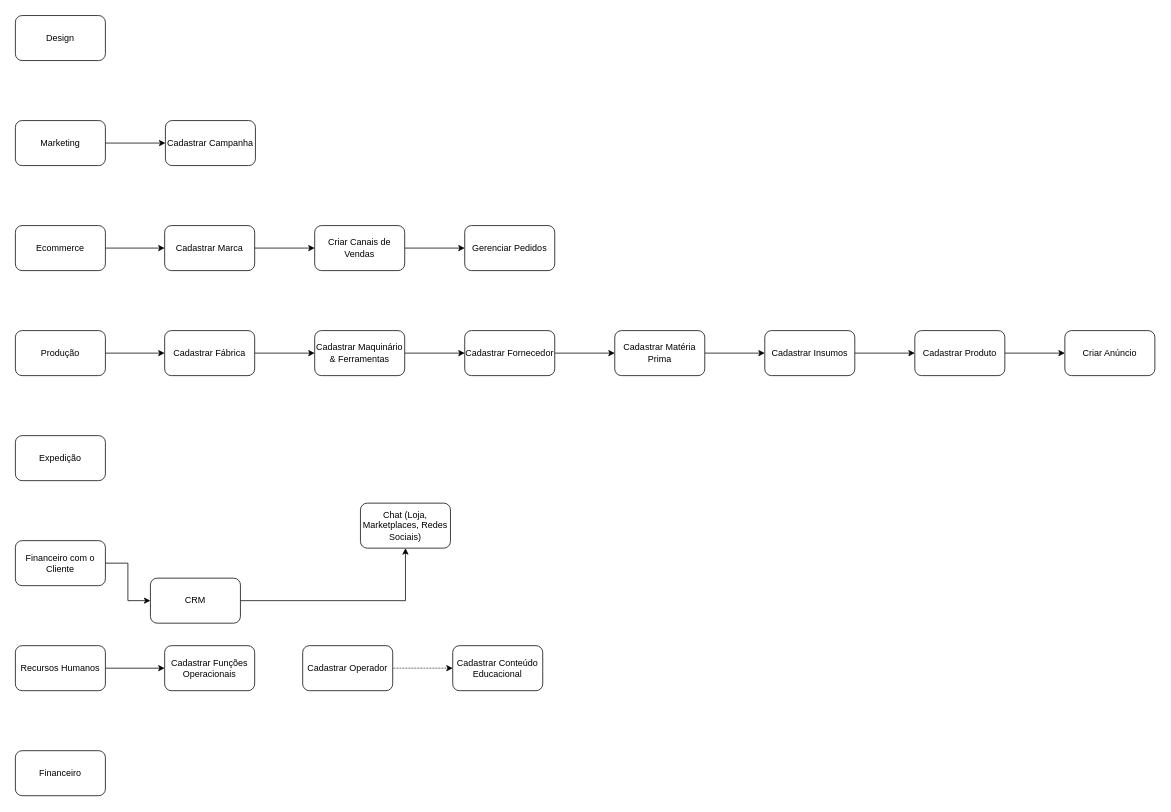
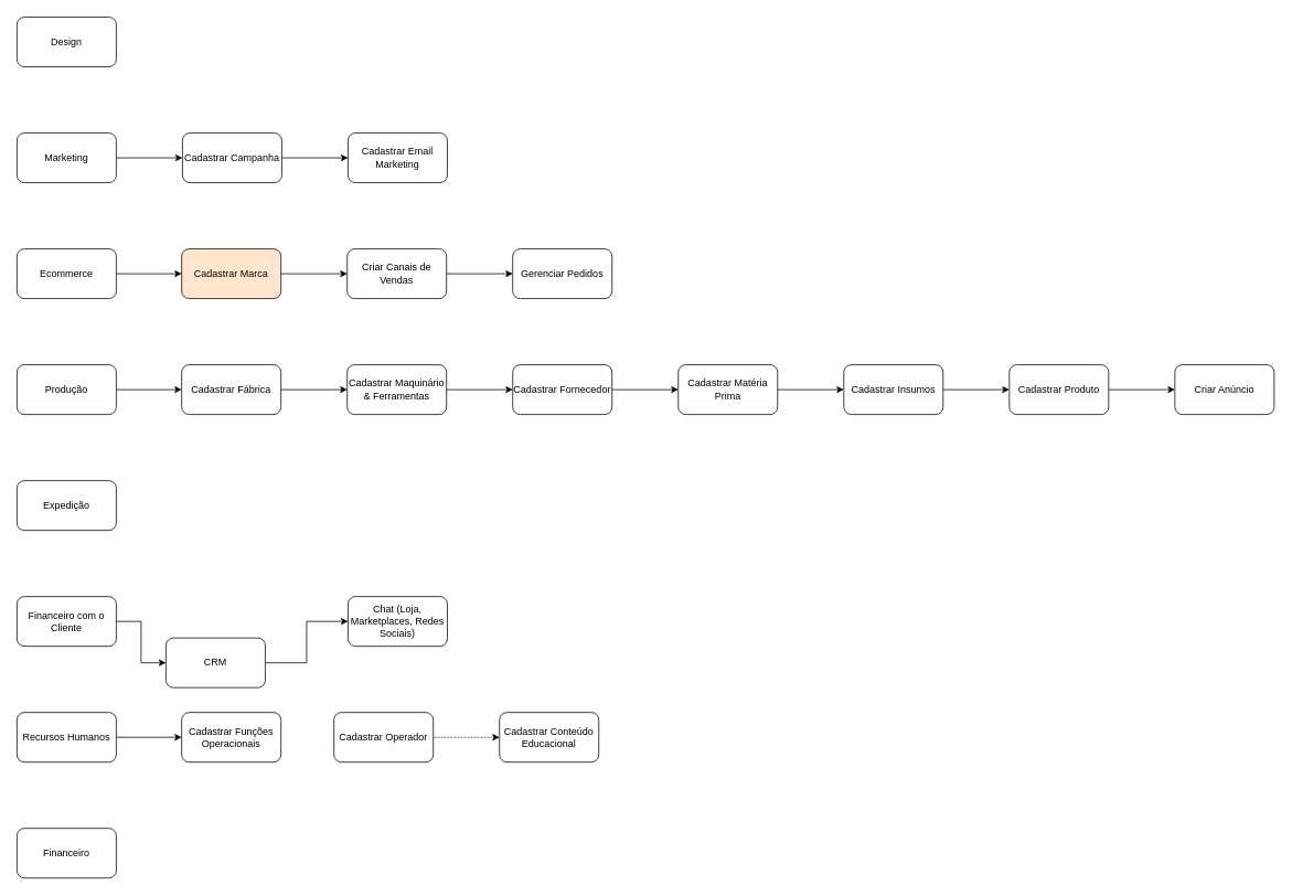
  <mxCell id="0" />
  <mxCell id="1" parent="0" />
  <mxCell id="2" value="Cadastrar Funções Operacionais" style="rounded=1;whiteSpace=wrap;html=1;" parent="1" vertex="1"><mxGeometry x="219" y="860" width="120" height="60" as="geometry" /></mxCell>
  <mxCell id="3" value="" style="edgeStyle=orthogonalEdgeStyle;rounded=0;orthogonalLoop=1;jettySize=auto;html=1;dashed=1;dashPattern=1 1;strokeWidth=1;" parent="1" source="4" target="42" edge="1"><mxGeometry relative="1" as="geometry" /></mxCell>
  <mxCell id="4" value="Cadastrar Operador" style="rounded=1;whiteSpace=wrap;html=1;" parent="1" vertex="1"><mxGeometry x="403" y="860" width="120" height="60" as="geometry" /></mxCell>
  <mxCell id="5" value="" style="edgeStyle=orthogonalEdgeStyle;rounded=0;orthogonalLoop=1;jettySize=auto;html=1;" parent="1" source="6" target="40" edge="1"><mxGeometry relative="1" as="geometry" /></mxCell>
- <mxCell id="6" value="Cadastrar Marca" style="rounded=1;whiteSpace=wrap;html=1;" parent="1" vertex="1"><mxGeometry x="219" y="300" width="120" height="60" as="geometry" /></mxCell>
+ <mxCell id="6" value="Cadastrar Marca" style="rounded=1;whiteSpace=wrap;html=1;fillColor=#ffe6cc;" parent="1" vertex="1"><mxGeometry x="219" y="300" width="120" height="60" as="geometry" /></mxCell>
  <mxCell id="7" value="" style="edgeStyle=orthogonalEdgeStyle;rounded=0;orthogonalLoop=1;jettySize=auto;html=1;" parent="1" source="8" target="10" edge="1"><mxGeometry relative="1" as="geometry" /></mxCell>
  <mxCell id="8" value="Cadastrar Fábrica" style="rounded=1;whiteSpace=wrap;html=1;" parent="1" vertex="1"><mxGeometry x="219" y="440" width="120" height="60" as="geometry" /></mxCell>
  <mxCell id="9" value="" style="edgeStyle=orthogonalEdgeStyle;rounded=0;orthogonalLoop=1;jettySize=auto;html=1;" parent="1" source="10" target="12" edge="1"><mxGeometry relative="1" as="geometry" /></mxCell>
  <mxCell id="10" value="Cadastrar Maquinário &amp;amp; Ferramentas" style="whiteSpace=wrap;html=1;rounded=1;" parent="1" vertex="1"><mxGeometry x="419" y="440" width="120" height="60" as="geometry" /></mxCell>
  <mxCell id="11" value="" style="edgeStyle=orthogonalEdgeStyle;rounded=0;orthogonalLoop=1;jettySize=auto;html=1;" parent="1" source="12" target="14" edge="1"><mxGeometry relative="1" as="geometry" /></mxCell>
  <mxCell id="12" value="Cadastrar Fornecedor" style="whiteSpace=wrap;html=1;rounded=1;" parent="1" vertex="1"><mxGeometry x="619" y="440" width="120" height="60" as="geometry" /></mxCell>
  <mxCell id="13" value="" style="edgeStyle=orthogonalEdgeStyle;rounded=0;orthogonalLoop=1;jettySize=auto;html=1;" parent="1" source="14" target="16" edge="1"><mxGeometry relative="1" as="geometry" /></mxCell>
  <mxCell id="14" value="Cadastrar Matéria Prima" style="whiteSpace=wrap;html=1;rounded=1;" parent="1" vertex="1"><mxGeometry x="819" y="440" width="120" height="60" as="geometry" /></mxCell>
  <mxCell id="15" value="" style="edgeStyle=orthogonalEdgeStyle;rounded=0;orthogonalLoop=1;jettySize=auto;html=1;" parent="1" source="16" target="18" edge="1"><mxGeometry relative="1" as="geometry" /></mxCell>
  <mxCell id="16" value="Cadastrar Insumos" style="whiteSpace=wrap;html=1;rounded=1;" parent="1" vertex="1"><mxGeometry x="1019" y="440" width="120" height="60" as="geometry" /></mxCell>
  <mxCell id="17" value="" style="edgeStyle=orthogonalEdgeStyle;rounded=0;orthogonalLoop=1;jettySize=auto;html=1;" parent="1" source="18" target="19" edge="1"><mxGeometry relative="1" as="geometry" /></mxCell>
  <mxCell id="18" value="Cadastrar Produto" style="whiteSpace=wrap;html=1;rounded=1;" parent="1" vertex="1"><mxGeometry x="1219" y="440" width="120" height="60" as="geometry" /></mxCell>
  <mxCell id="19" value="Criar Anúncio" style="whiteSpace=wrap;html=1;rounded=1;" parent="1" vertex="1"><mxGeometry x="1419" y="440" width="120" height="60" as="geometry" /></mxCell>
  <mxCell id="20" value="Design" style="whiteSpace=wrap;html=1;rounded=1;" parent="1" vertex="1"><mxGeometry x="20" y="20" width="120" height="60" as="geometry" /></mxCell>
  <mxCell id="21" value="" style="edgeStyle=orthogonalEdgeStyle;rounded=0;orthogonalLoop=1;jettySize=auto;html=1;" parent="1" source="22" target="34" edge="1"><mxGeometry relative="1" as="geometry" /></mxCell>
  <mxCell id="22" value="Marketing" style="whiteSpace=wrap;html=1;rounded=1;" parent="1" vertex="1"><mxGeometry x="20" y="160" width="120" height="60" as="geometry" /></mxCell>
  <mxCell id="23" style="edgeStyle=orthogonalEdgeStyle;rounded=0;orthogonalLoop=1;jettySize=auto;html=1;exitX=1;exitY=0.5;exitDx=0;exitDy=0;" parent="1" source="24" target="6" edge="1"><mxGeometry relative="1" as="geometry" /></mxCell>
  <mxCell id="24" value="Ecommerce" style="whiteSpace=wrap;html=1;rounded=1;" parent="1" vertex="1"><mxGeometry x="20" y="300" width="120" height="60" as="geometry" /></mxCell>
  <mxCell id="25" style="edgeStyle=orthogonalEdgeStyle;rounded=0;orthogonalLoop=1;jettySize=auto;html=1;exitX=1;exitY=0.5;exitDx=0;exitDy=0;entryX=0;entryY=0.5;entryDx=0;entryDy=0;" parent="1" source="26" target="8" edge="1"><mxGeometry relative="1" as="geometry" /></mxCell>
  <mxCell id="26" value="Produção" style="whiteSpace=wrap;html=1;rounded=1;" parent="1" vertex="1"><mxGeometry x="20" y="440" width="120" height="60" as="geometry" /></mxCell>
  <mxCell id="27" value="Expedição" style="whiteSpace=wrap;html=1;rounded=1;" parent="1" vertex="1"><mxGeometry x="20" y="580" width="120" height="60" as="geometry" /></mxCell>
  <mxCell id="28" value="" style="edgeStyle=orthogonalEdgeStyle;rounded=0;orthogonalLoop=1;jettySize=auto;html=1;" parent="1" source="29" target="37" edge="1"><mxGeometry relative="1" as="geometry" /></mxCell>
  <mxCell id="29" value="Financeiro com o Cliente" style="whiteSpace=wrap;html=1;rounded=1;" parent="1" vertex="1"><mxGeometry x="20" y="720" width="120" height="60" as="geometry" /></mxCell>
  <mxCell id="30" style="edgeStyle=orthogonalEdgeStyle;rounded=0;orthogonalLoop=1;jettySize=auto;html=1;exitX=1;exitY=0.5;exitDx=0;exitDy=0;entryX=0;entryY=0.5;entryDx=0;entryDy=0;" parent="1" source="31" target="2" edge="1"><mxGeometry relative="1" as="geometry" /></mxCell>
  <mxCell id="31" value="Recursos Humanos" style="whiteSpace=wrap;html=1;rounded=1;" parent="1" vertex="1"><mxGeometry x="20" y="860" width="120" height="60" as="geometry" /></mxCell>
  <mxCell id="32" value="Financeiro" style="whiteSpace=wrap;html=1;rounded=1;" parent="1" vertex="1"><mxGeometry x="20" y="1000" width="120" height="60" as="geometry" /></mxCell>
+ <mxCell id="33" value="" style="edgeStyle=orthogonalEdgeStyle;rounded=0;orthogonalLoop=1;jettySize=auto;html=1;" parent="1" source="34" target="35" edge="1"><mxGeometry relative="1" as="geometry" /></mxCell>
  <mxCell id="34" value="Cadastrar Campanha" style="whiteSpace=wrap;html=1;rounded=1;" parent="1" vertex="1"><mxGeometry x="220" y="160" width="120" height="60" as="geometry" /></mxCell>
+ <mxCell id="35" value="Cadastrar Email Marketing" style="whiteSpace=wrap;html=1;rounded=1;" parent="1" vertex="1"><mxGeometry x="420" y="160" width="120" height="60" as="geometry" /></mxCell>
  <mxCell id="36" value="" style="edgeStyle=orthogonalEdgeStyle;rounded=0;orthogonalLoop=1;jettySize=auto;html=1;" parent="1" source="37" target="38" edge="1"><mxGeometry relative="1" as="geometry" /></mxCell>
  <mxCell id="37" value="CRM" style="whiteSpace=wrap;html=1;rounded=1;" parent="1" vertex="1"><mxGeometry x="200" y="770" width="120" height="60" as="geometry" /></mxCell>
- <mxCell id="38" value="Chat (Loja, Marketplaces, Redes Sociais)" style="whiteSpace=wrap;html=1;rounded=1;" parent="1" vertex="1"><mxGeometry x="480" y="670" width="120" height="60" as="geometry" /></mxCell>
+ <mxCell id="38" value="Chat (Loja, Marketplaces, Redes Sociais)" style="whiteSpace=wrap;html=1;rounded=1;" parent="1" vertex="1"><mxGeometry x="420" y="720" width="120" height="60" as="geometry" /></mxCell>
  <mxCell id="39" value="" style="edgeStyle=orthogonalEdgeStyle;rounded=0;orthogonalLoop=1;jettySize=auto;html=1;strokeWidth=1;" parent="1" source="40" target="41" edge="1"><mxGeometry relative="1" as="geometry" /></mxCell>
  <mxCell id="40" value="Criar Canais de Vendas" style="whiteSpace=wrap;html=1;rounded=1;" parent="1" vertex="1"><mxGeometry x="419" y="300" width="120" height="60" as="geometry" /></mxCell>
  <mxCell id="41" value="Gerenciar Pedidos" style="whiteSpace=wrap;html=1;rounded=1;" parent="1" vertex="1"><mxGeometry x="619" y="300" width="120" height="60" as="geometry" /></mxCell>
  <mxCell id="42" value="Cadastrar Conteúdo Educacional" style="whiteSpace=wrap;html=1;rounded=1;" parent="1" vertex="1"><mxGeometry x="603" y="860" width="120" height="60" as="geometry" /></mxCell>
